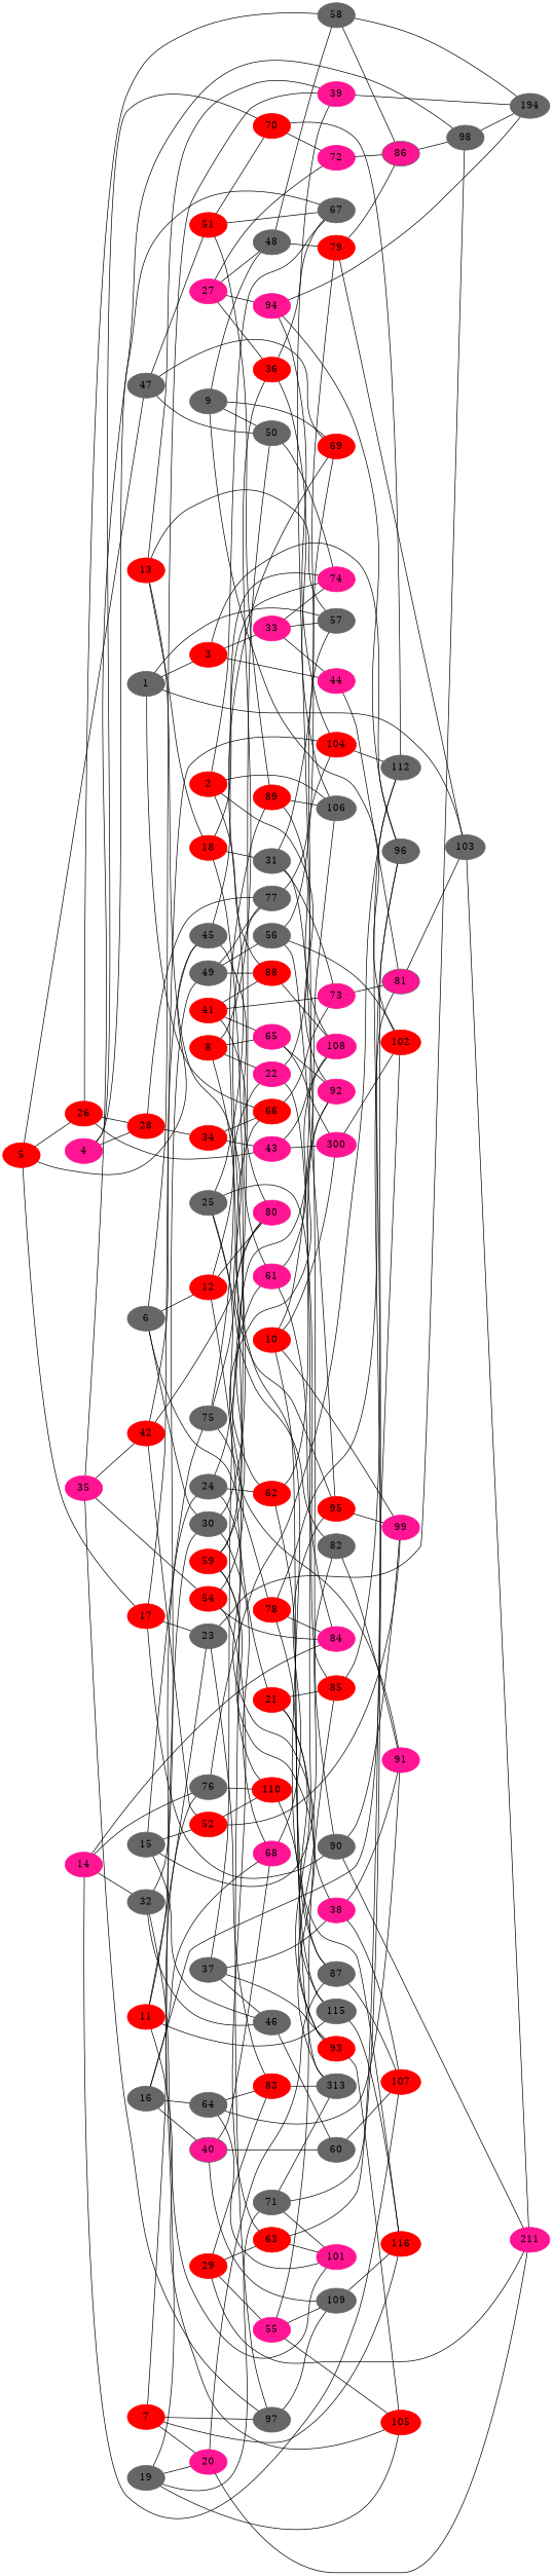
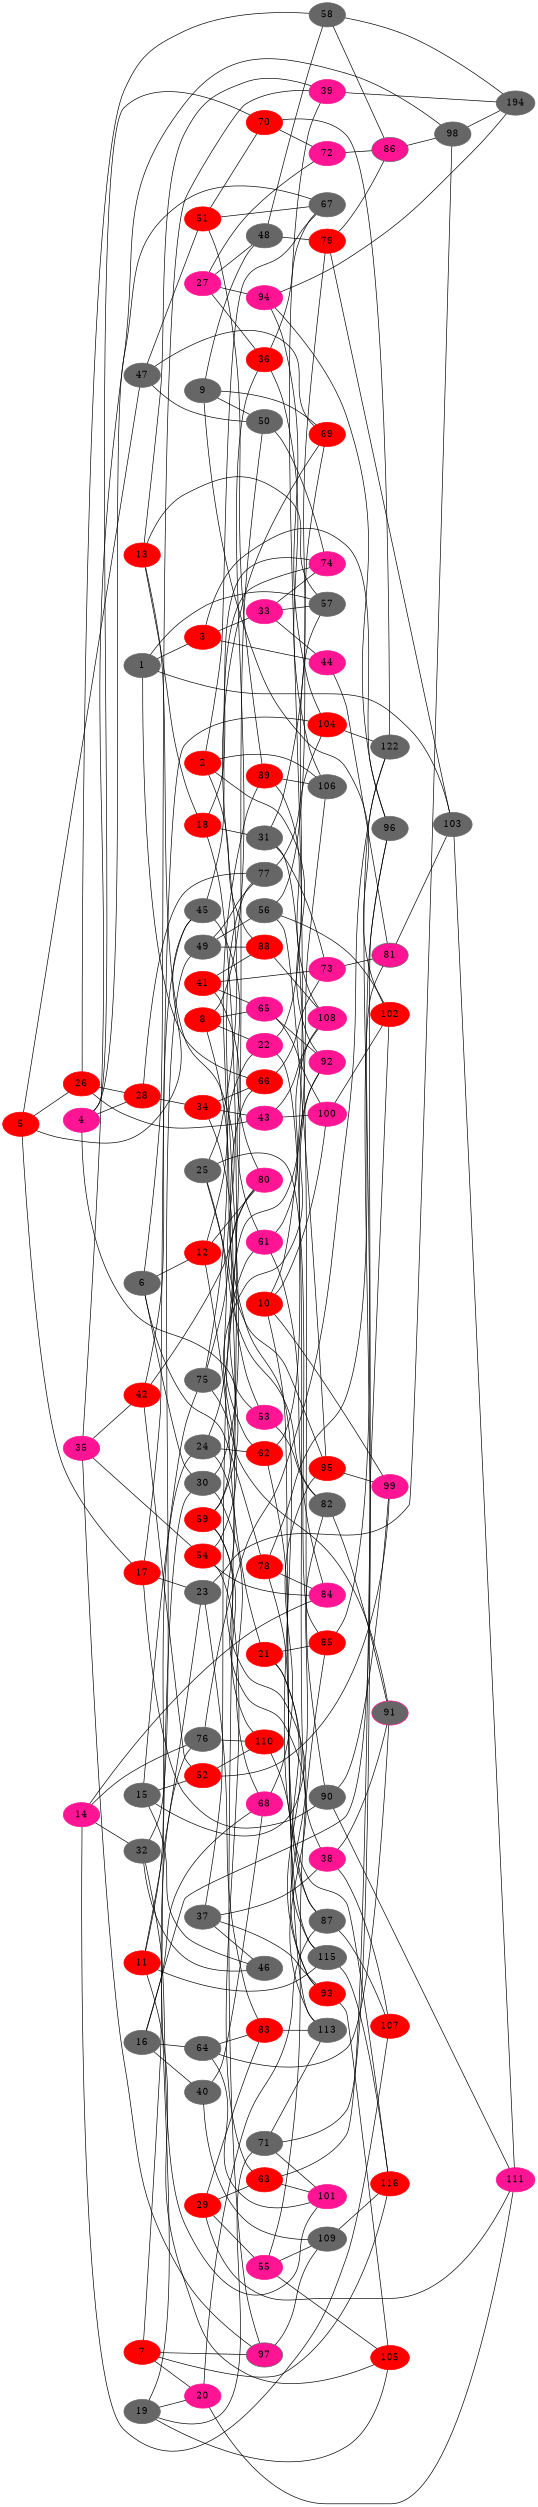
  graph {
    rankdir=LR
    node [color=gray40 style=filled]
    3 [color=red]
    1
    57
    66 [color=red]
    103
    33 [color=deeppink]
    44 [color=deeppink]
    96
    73 [color=deeppink]
-   111 [color=deeppink label=211]
+   111 [color=deeppink]
    2 [color=red]
    67
    88 [color=red]
    92 [color=deeppink]
    106
    108 [color=deeppink]
    74 [color=deeppink]
    81 [fillcolor=deeppink]
    4 [color=deeppink]
    28 [color=red]
+   53 [color=deeppink]
    70 [color=red]
    34 [color=red]
    77
    82
    72 [color=deeppink]
-   112
+   112 [label=122]
    5 [color=red]
    17 [color=red]
    26 [color=red]
    45
    47
    23
    90
    104 [color=red]
    43 [color=deeppink]
    58
    80 [color=deeppink]
    50
    69 [color=red]
    51 [color=red]
    12 [color=red]
    6
    30
    39 [color=deeppink]
    78 [color=red]
    22 [color=deeppink]
    21 [color=red]
    68 [color=deeppink]
    n50 [label=194]
    115
    84 [color=deeppink]
    7 [color=red]
    20 [color=deeppink]
-   97
+   97 [fillcolor=deeppink]
    116 [color=red]
    87
    109
    8 [color=red]
    36 [color=red]
    65 [color=deeppink]
    38 [color=deeppink]
-   100 [color=deeppink label=300]
+   100 [color=deeppink]
    9
    48
    102 [color=red]
    79 [color=red]
    10 [color=red]
    99 [color=deeppink]
-   113 [label=313]
+   113
    11 [color=red]
    24
    105 [color=red]
    83 [color=red]
    98
    93 [color=red]
    62 [color=red]
    85 [color=red]
    13 [color=red]
    18 [color=red]
    95 [color=red]
    31
    14 [color=deeppink]
    32
    76
    107 [color=red]
    46
    49
    101 [color=deeppink]
    110 [color=red]
    15
    52 [color=red]
    75
-   60
-   91 [color=deeppink]
+   91 [color=deeppink fillcolor=gray40]
    89 [color=red]
    16
-   40 [fillcolor=deeppink]
+   40
    64
    19
    71
    25
    86 [fillcolor=deeppink]
    27 [color=deeppink]
    94 [color=deeppink]
    29 [color=red]
    55 [color=deeppink]
    63 [color=red]
    56
    35 [color=deeppink]
    42 [color=red]
    54 [color=red]
    37
    41 [color=red]
    61 [color=deeppink]
    59 [color=red]
    3 -- 33
    3 -- 44
    3 -- 96
    1 -- 3
    1 -- 57
    1 -- 66
    1 -- 103
    66 -- 73
    103 -- 111
    33 -- 57
    33 -- 44
    33 -- 74
    44 -- 81
    73 -- 81
    2 -- 67
    2 -- 88
    2 -- 92
    2 -- 106
    88 -- 108
    81 -- 103
    4 -- 67
    4 -- 28
+   4 -- 53
    4 -- 70
    28 -- 34
    28 -- 77
+   53 -- 82
    70 -- 72
    70 -- 112
    34 -- 66
+   34 -- 53
    34 -- 43
    77 -- 104
    82 -- 91
    72 -- 86
    5 -- 17
    5 -- 26
    5 -- 45
    5 -- 47
    17 -- 23
    17 -- 90
    17 -- 104
    26 -- 28
    26 -- 43
    26 -- 58
    45 -- 74
    45 -- 80
    47 -- 50
    47 -- 69
    47 -- 51
    23 -- 83
    23 -- 98
    90 -- 111
    90 -- 99
    104 -- 112
    43 -- 108
    43 -- 100
    58 -- n50
    58 -- 86
    50 -- 74
    51 -- 67
    51 -- 70
    51 -- 89
    12 -- 80
    12 -- 22
    12 -- 21
    6 -- 12
    6 -- 30
    6 -- 39
    6 -- 78
    30 -- 77
    30 -- 68
    39 -- n50
    78 -- 112
    78 -- 115
    78 -- 84
    22 -- 57
    22 -- 38
    21 -- 87
    21 -- 93
    21 -- 85
    68 -- 95
    115 -- 116
    7 -- 30
    7 -- 20
    7 -- 97
    7 -- 116
    20 -- 111
    20 -- 87
    97 -- 109
    87 -- 107
    109 -- 116
    8 -- 22
    8 -- 116
    8 -- 36
    8 -- 65
    36 -- 67
    36 -- 106
    65 -- 92
    65 -- 100
    38 -- 107
    38 -- 91
    100 -- 102
    9 -- 50
    9 -- 69
    9 -- 48
    9 -- 102
    48 -- 58
    48 -- 79
    79 -- 103
    79 -- 86
    10 -- 39
    10 -- 100
    10 -- 99
    10 -- 113
    11 -- 23
    11 -- 115
    11 -- 24
    11 -- 105
    24 -- 50
    24 -- 93
    24 -- 62
    83 -- 113
    98 -- n50
    93 -- 105
    62 -- 92
    62 -- 87
    85 -- 96
    13 -- 57
    13 -- 39
    13 -- 18
    13 -- 95
    18 -- 74
    18 -- 97
    18 -- 31
    95 -- 99
    31 -- 73
    31 -- 90
    31 -- 79
    14 -- 84
    14 -- 32
    14 -- 76
    14 -- 107
    32 -- 46
    32 -- 49
    32 -- 101
    76 -- 112
    76 -- 110
-   46 -- 60
    49 -- 88
    49 -- 77
    49 -- 56
    110 -- 115
    15 -- 82
    15 -- 46
    15 -- 52
    15 -- 75
    52 -- 99
    52 -- 110
    75 -- 80
    75 -- 91
    75 -- 89
-   60 -- 107
    89 -- 106
    89 -- 108
    16 -- 81
    16 -- 68
    16 -- 40
    16 -- 64
    40 -- 68
    40 -- 109
-   40 -- 60
    64 -- 83
    64 -- 101
    64 -- 91
    19 -- 20
    19 -- 105
    19 -- 76
    19 -- 71
    71 -- 96
    71 -- 113
    71 -- 101
    25 -- 82
    25 -- 69
    25 -- 62
    25 -- 85
    86 -- 98
    27 -- 72
    27 -- 36
    27 -- 48
    27 -- 94
    94 -- 96
    94 -- 104
    94 -- n50
    29 -- 111
    29 -- 83
    29 -- 55
    29 -- 63
    55 -- 109
    55 -- 105
    55 -- 85
    63 -- 102
    63 -- 101
    56 -- 69
    56 -- 102
    56 -- 95
    35 -- 97
    35 -- 98
    35 -- 42
    35 -- 54
    42 -- 45
    42 -- 80
    42 -- 52
    54 -- 92
    54 -- 84
    54 -- 63
    37 -- 106
    37 -- 38
    37 -- 93
    37 -- 46
    41 -- 73
    41 -- 88
    41 -- 65
    41 -- 61
    61 -- 108
    61 -- 84
    59 -- 66
    59 -- 113
    59 -- 110
    59 -- 61
  }
